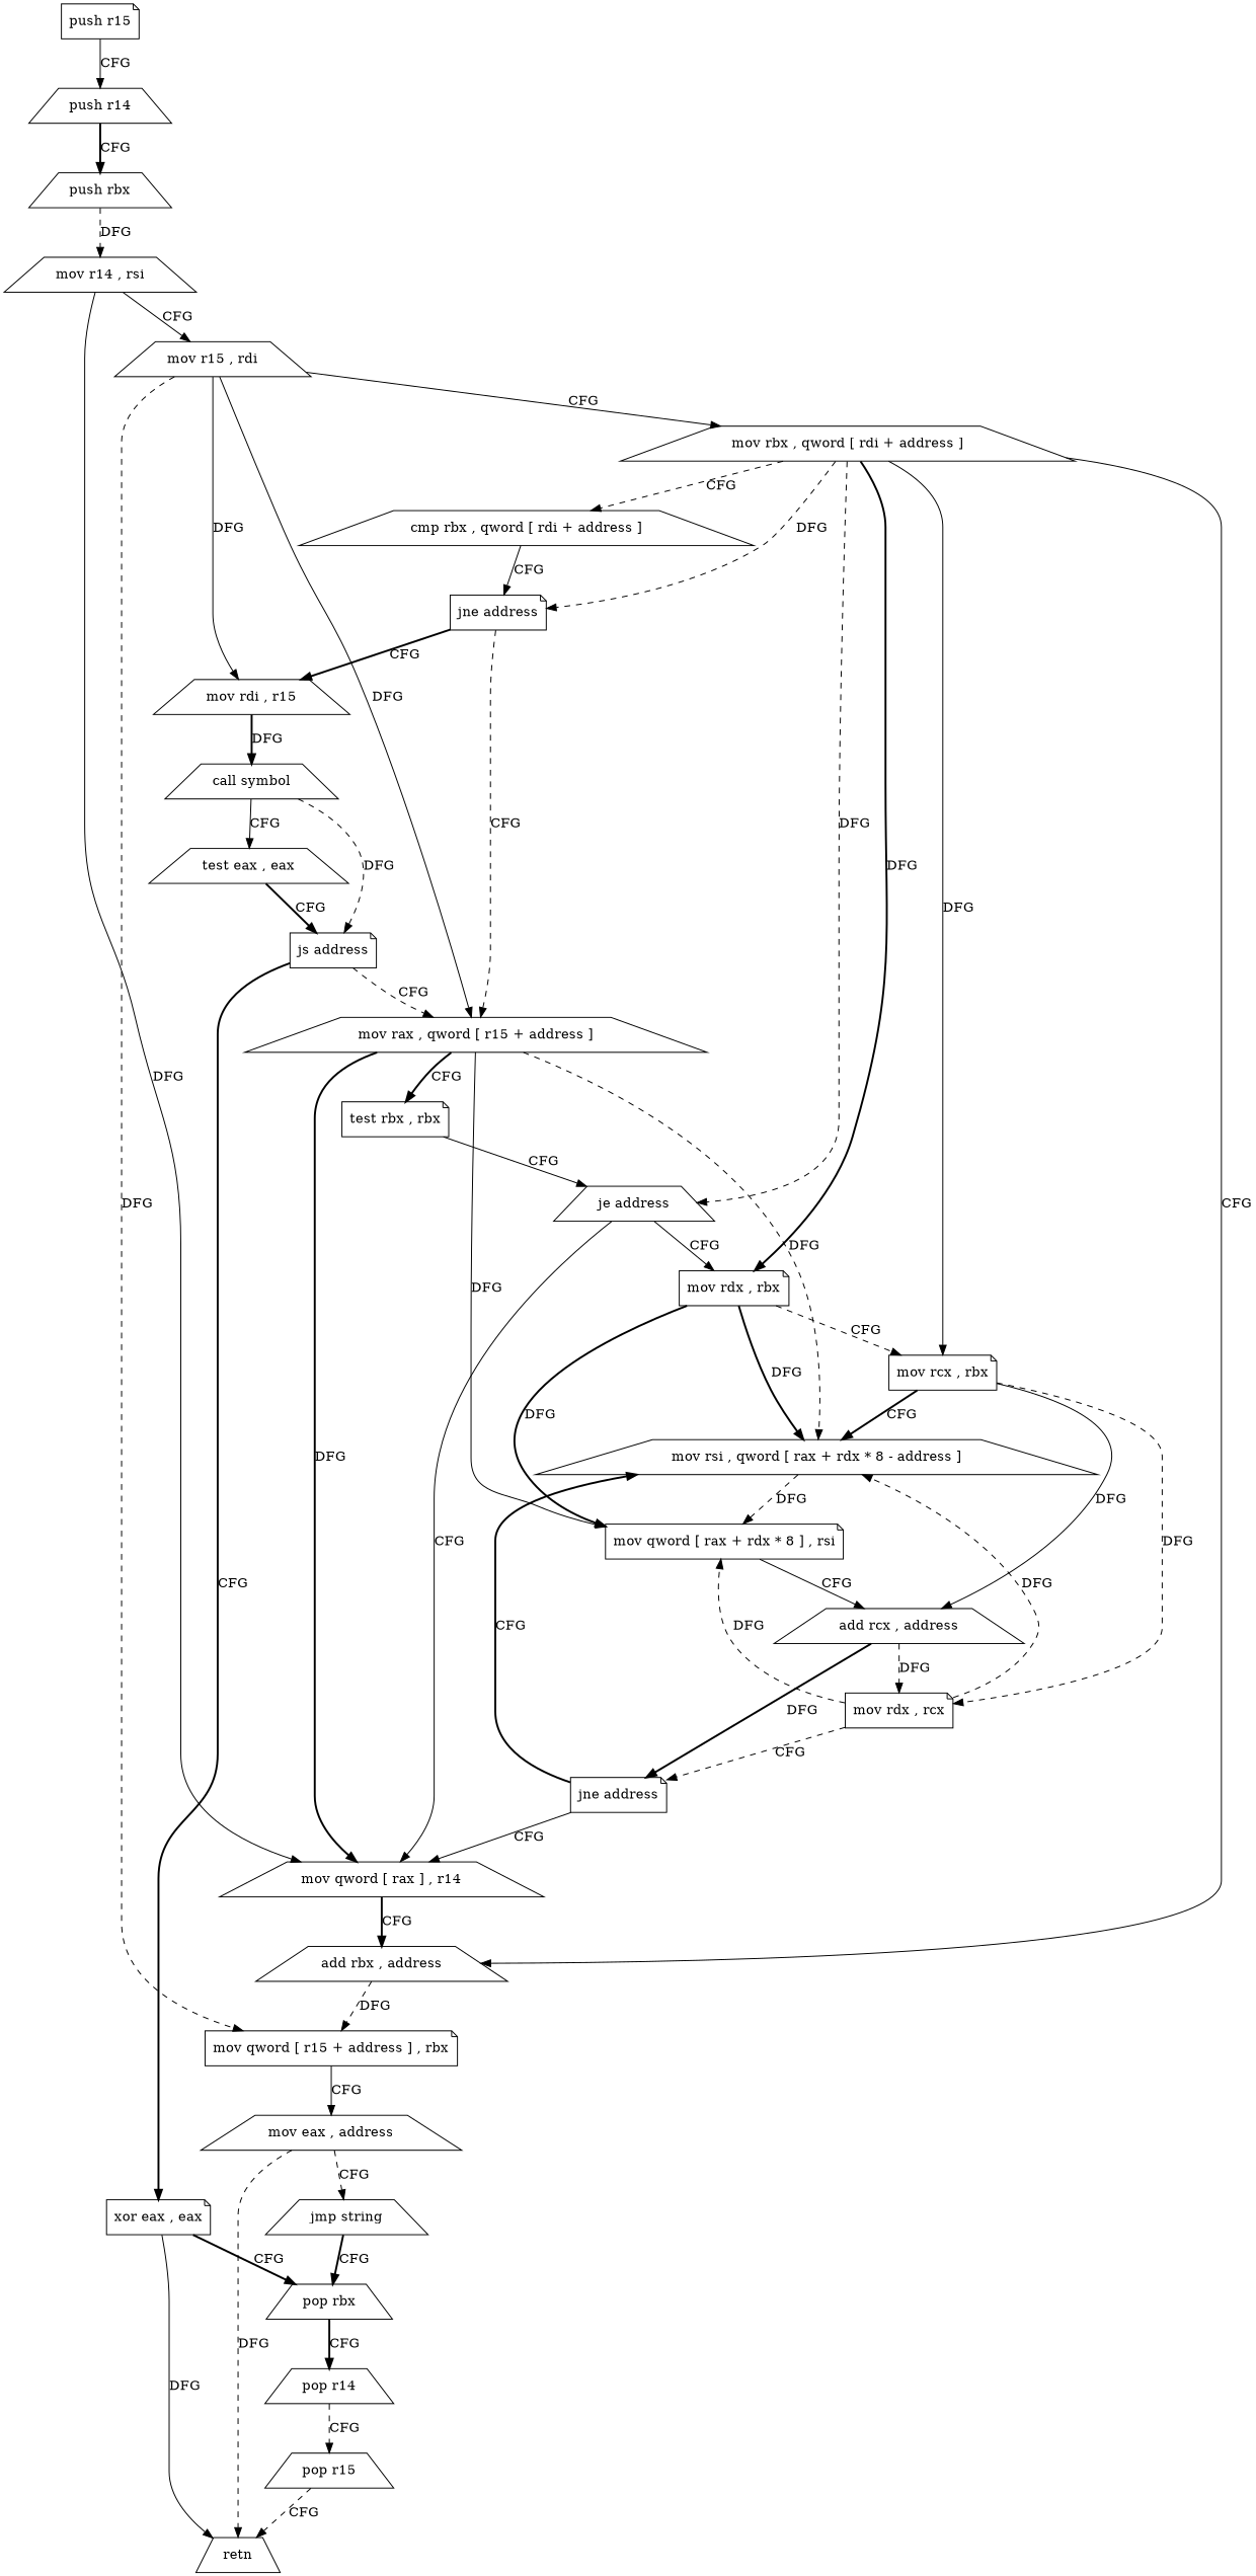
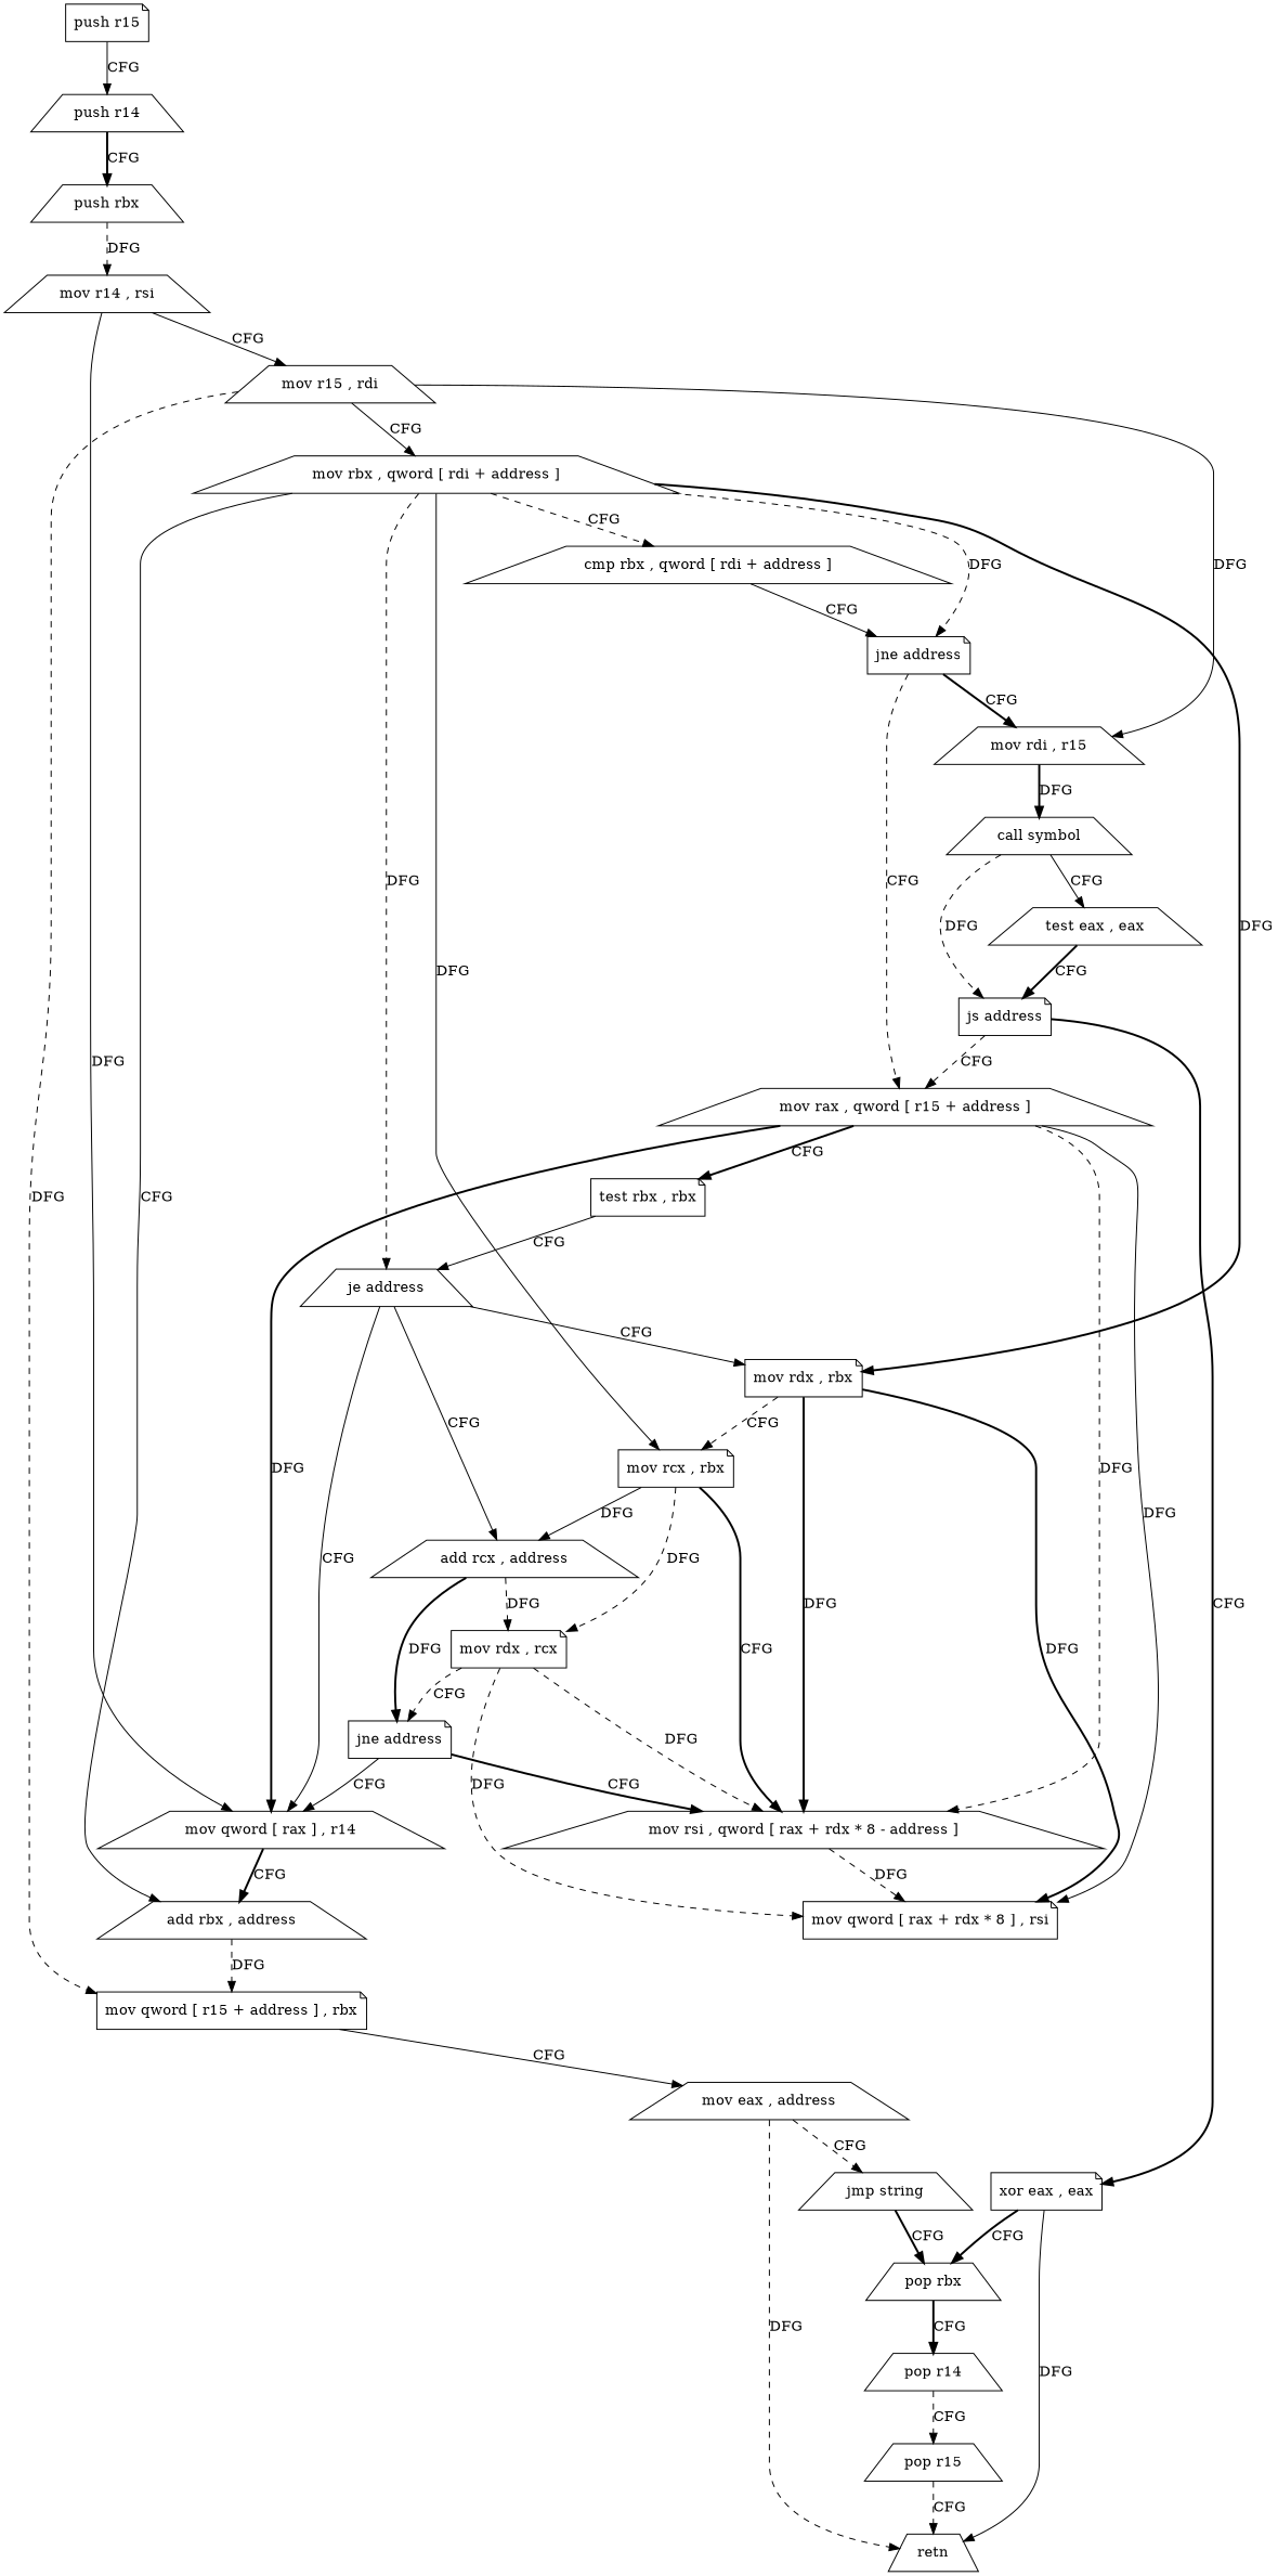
  digraph {
    node [shape=trapezium]
    edge [style=dashed]
    n1 [label="push r15" shape=note]
    n2 [label="push r14"]
    n3 [label="push rbx"]
    n4 [label="mov r14 , rsi"]
    n5 [label="mov r15 , rdi"]
    n6 [label="mov qword [ rax ] , r14"]
    n7 [label="mov rbx , qword [ rdi + address ]"]
    n8 [label="mov rax , qword [ r15 + address ]"]
    n9 [label="mov rdi , r15"]
    n10 [label="mov qword [ r15 + address ] , rbx" shape=note]
    n11 [label="add rbx , address"]
    n12 [label="cmp rbx , qword [ rdi + address ]"]
    n13 [label="jne address" shape=note]
    n14 [label="je address"]
    n15 [label="mov rdx , rbx" shape=note]
    n16 [label="mov rcx , rbx" shape=note]
    n17 [label="test rbx , rbx" shape=note]
    n18 [label="mov rsi , qword [ rax + rdx * 8 - address ]"]
    n19 [label="mov qword [ rax + rdx * 8 ] , rsi" shape=note]
    n20 [label="call symbol"]
    n21 [label="mov eax , address"]
    n22 [label="add rcx , address"]
    n23 [label="mov rdx , rcx" shape=note]
    n24 [label="test eax , eax"]
    n25 [label="js address" shape=note]
    n26 [label="xor eax , eax" shape=note]
    n27 [label="pop rbx"]
    n28 [label=retn]
    n29 [label="pop r14"]
    n30 [label="jmp string"]
    n31 [label="pop r15"]
    n32 [label="jne address" shape=note]
    n1 -> n2 [label=CFG style=solid]
    n2 -> n3 [label=CFG style=bold]
    n3 -> n4 [label=DFG]
    n4 -> n5 [label=CFG style=solid]
    n4 -> n6 [label=DFG style=solid]
    n5 -> n7 [label=CFG style=solid]
-   n5 -> n8 [label=DFG style=solid]
    n5 -> n9 [label=DFG style=solid]
    n5 -> n10 [label=DFG]
    n6 -> n11 [label=CFG style=bold]
    n7 -> n11 [label=CFG style=solid]
    n7 -> n12 [label=CFG]
    n7 -> n13 [label=DFG]
    n7 -> n14 [label=DFG]
    n7 -> n15 [label=DFG style=bold]
    n7 -> n16 [label=DFG style=solid]
    n8 -> n6 [label=DFG style=bold]
    n8 -> n17 [label=CFG style=bold]
    n8 -> n18 [label=DFG]
    n8 -> n19 [label=DFG style=solid]
    n9 -> n20 [label=DFG style=bold]
    n10 -> n21 [label=CFG style=solid]
    n11 -> n10 [label=DFG]
    n12 -> n13 [label=CFG style=solid]
    n13 -> n8 [label=CFG]
    n13 -> n9 [label=CFG style=bold]
    n14 -> n6 [label=CFG style=solid]
    n14 -> n15 [label=CFG style=solid]
    n15 -> n16 [label=CFG]
    n15 -> n18 [label=DFG style=bold]
    n15 -> n19 [label=DFG style=bold]
    n16 -> n18 [label=CFG style=bold]
    n16 -> n22 [label=DFG style=solid]
    n16 -> n23 [label=DFG]
    n17 -> n14 [label=CFG style=solid]
    n18 -> n19 [label=DFG]
-   n19 -> n22 [label=CFG style=solid]
+   n14 -> n22 [label=CFG style=solid]
    n20 -> n24 [label=CFG style=solid]
    n20 -> n25 [label=DFG]
    n21 -> n28 [label=DFG]
    n21 -> n30 [label=CFG]
    n22 -> n23 [label=DFG]
    n22 -> n32 [label=DFG style=bold]
    n23 -> n18 [label=DFG]
    n23 -> n19 [label=DFG]
    n23 -> n32 [label=CFG]
    n24 -> n25 [label=CFG style=bold]
    n25 -> n8 [label=CFG]
    n25 -> n26 [label=CFG style=bold]
    n26 -> n27 [label=CFG style=bold]
    n26 -> n28 [label=DFG style=solid]
    n27 -> n29 [label=CFG style=bold]
    n29 -> n31 [label=CFG]
    n30 -> n27 [label=CFG style=bold]
    n31 -> n28 [label=CFG]
    n32 -> n6 [label=CFG style=solid]
    n32 -> n18 [label=CFG style=bold]
  }
